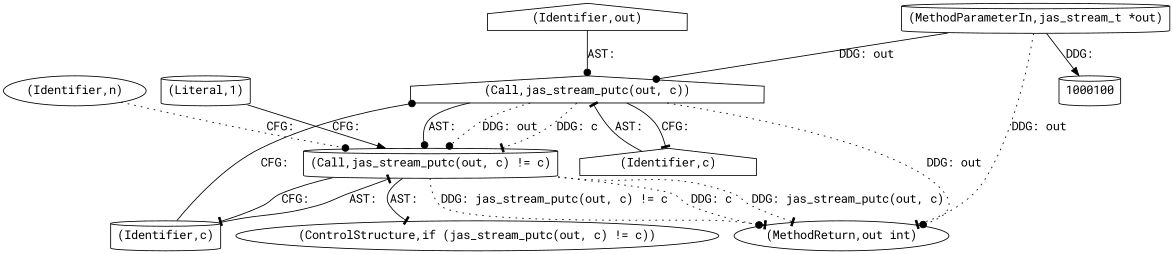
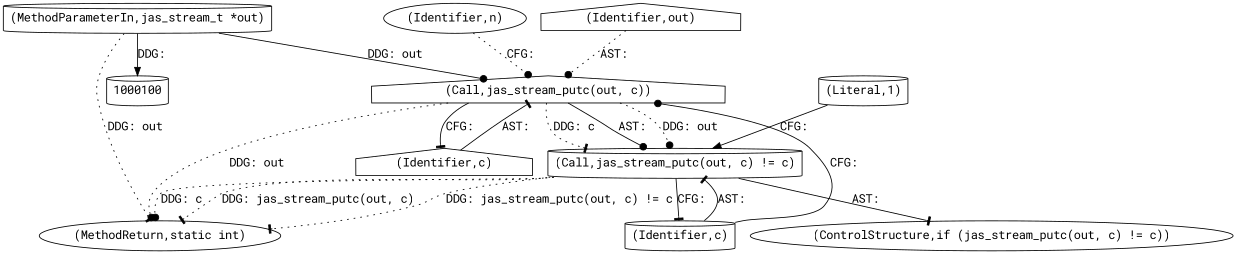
  digraph {
    fontname="Roboto Mono"
    node [fontname="Roboto Mono" shape=cylinder]
    edge [arrowhead=tee fontname="Roboto Mono" style=solid]
    n1 [label="(MethodParameterIn,jas_stream_t *out)"]
    n2 [label="(Call,jas_stream_putc(out, c))" shape=house]
-   n3 [label="(MethodReturn,out int)" shape=ellipse]
+   n3 [label="(MethodReturn,static int)" shape=ellipse]
    1000100
    n5 [label="(Call,jas_stream_putc(out, c) != c)"]
    n6 [label="(Identifier,c)" shape=house]
    n7 [label="(Identifier,c)"]
    n8 [label="(ControlStructure,if (jas_stream_putc(out, c) != c))" shape=ellipse]
    n9 [label="(Identifier,out)" shape=house]
    n10 [label="(Identifier,n)" shape=ellipse]
    n11 [label="(Literal,1)"]
    n1 -> n2 [arrowhead=dot label="DDG: out"]
    n1 -> n3 [label="DDG: out" style=dotted]
    n1 -> 1000100 [arrowhead=normal label="DDG: "]
    n2 -> n3 [arrowhead=dot label="DDG: out" style=dotted]
    n2 -> n5 [arrowhead=dot label="AST: "]
    n2 -> n5 [arrowhead=dot label="DDG: out" style=dotted]
    n2 -> n5 [label="DDG: c" style=dotted]
    n2 -> n6 [label="CFG: "]
    n5 -> n3 [arrowhead=dot label="DDG: c" style=dotted]
    n5 -> n3 [label="DDG: jas_stream_putc(out, c)" style=dotted]
    n5 -> n3 [label="DDG: jas_stream_putc(out, c) != c" style=dotted]
    n5 -> n7 [label="CFG: "]
    n5 -> n8 [label="AST: "]
    n6 -> n2 [label="AST: "]
    n7 -> n2 [arrowhead=dot label="CFG: "]
    n7 -> n5 [label="AST: "]
-   n9 -> n2 [arrowhead=dot label="AST: "]
-   n10 -> n5 [arrowhead=dot label="CFG: " style=dotted]
+   n9 -> n2 [arrowhead=dot label="AST: " style=dotted]
+   n10 -> n2 [arrowhead=dot label="CFG: " style=dotted]
    n11 -> n5 [arrowhead=normal label="CFG: "]
  }
